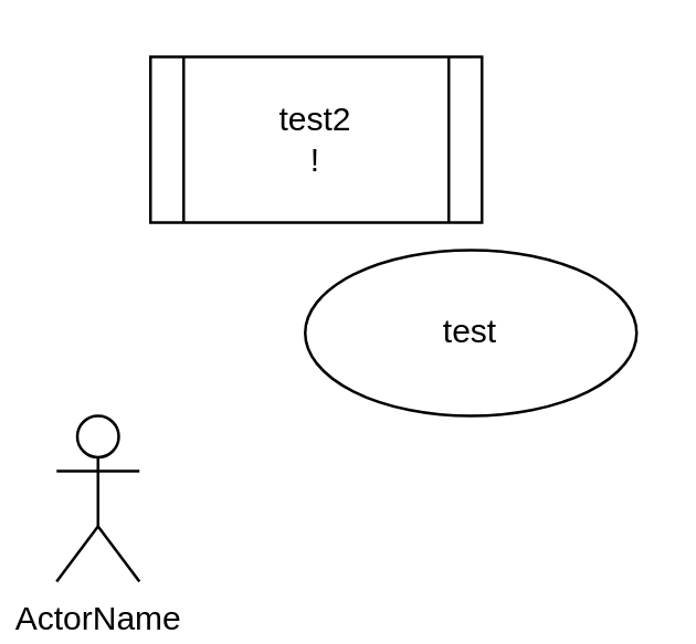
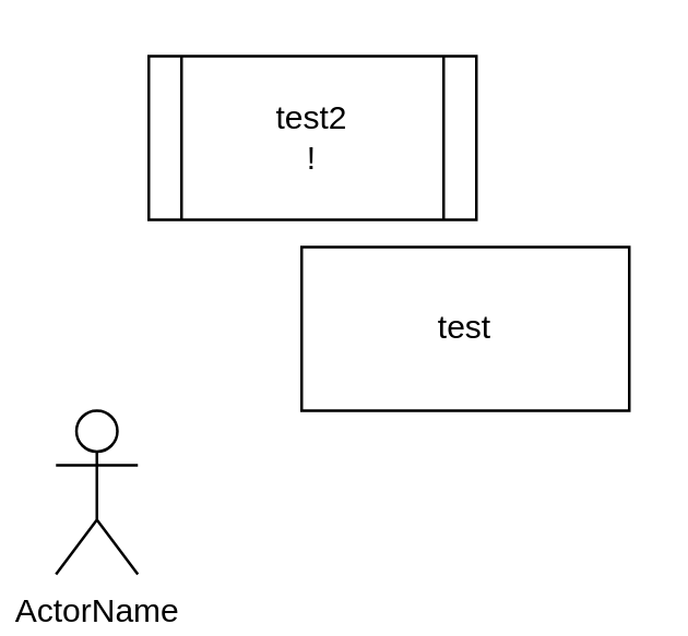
  <mxCell id="0" />
  <mxCell id="1" parent="0" />
- <mxCell id="2" value="test" style="ellipse;whiteSpace=wrap;html=1;" parent="1" vertex="1"><mxGeometry x="110" y="90" width="120" height="60" as="geometry" /></mxCell>
+ <mxCell id="2" value="test" style="rounded=0;whiteSpace=wrap;html=1;" parent="1" vertex="1"><mxGeometry x="110" y="90" width="120" height="60" as="geometry" /></mxCell>
  <mxCell id="3" value="test2&lt;br&gt;!" style="shape=process;whiteSpace=wrap;html=1;backgroundOutline=1;" vertex="1" parent="1"><mxGeometry x="54" y="20" width="120" height="60" as="geometry" /></mxCell>
  <mxCell id="4" value="ActorName" style="shape=umlActor;html=1;verticalLabelPosition=bottom;verticalAlign=top;align=center;" vertex="1" parent="1"><mxGeometry x="20" y="150" width="30" height="60" as="geometry" /></mxCell>
